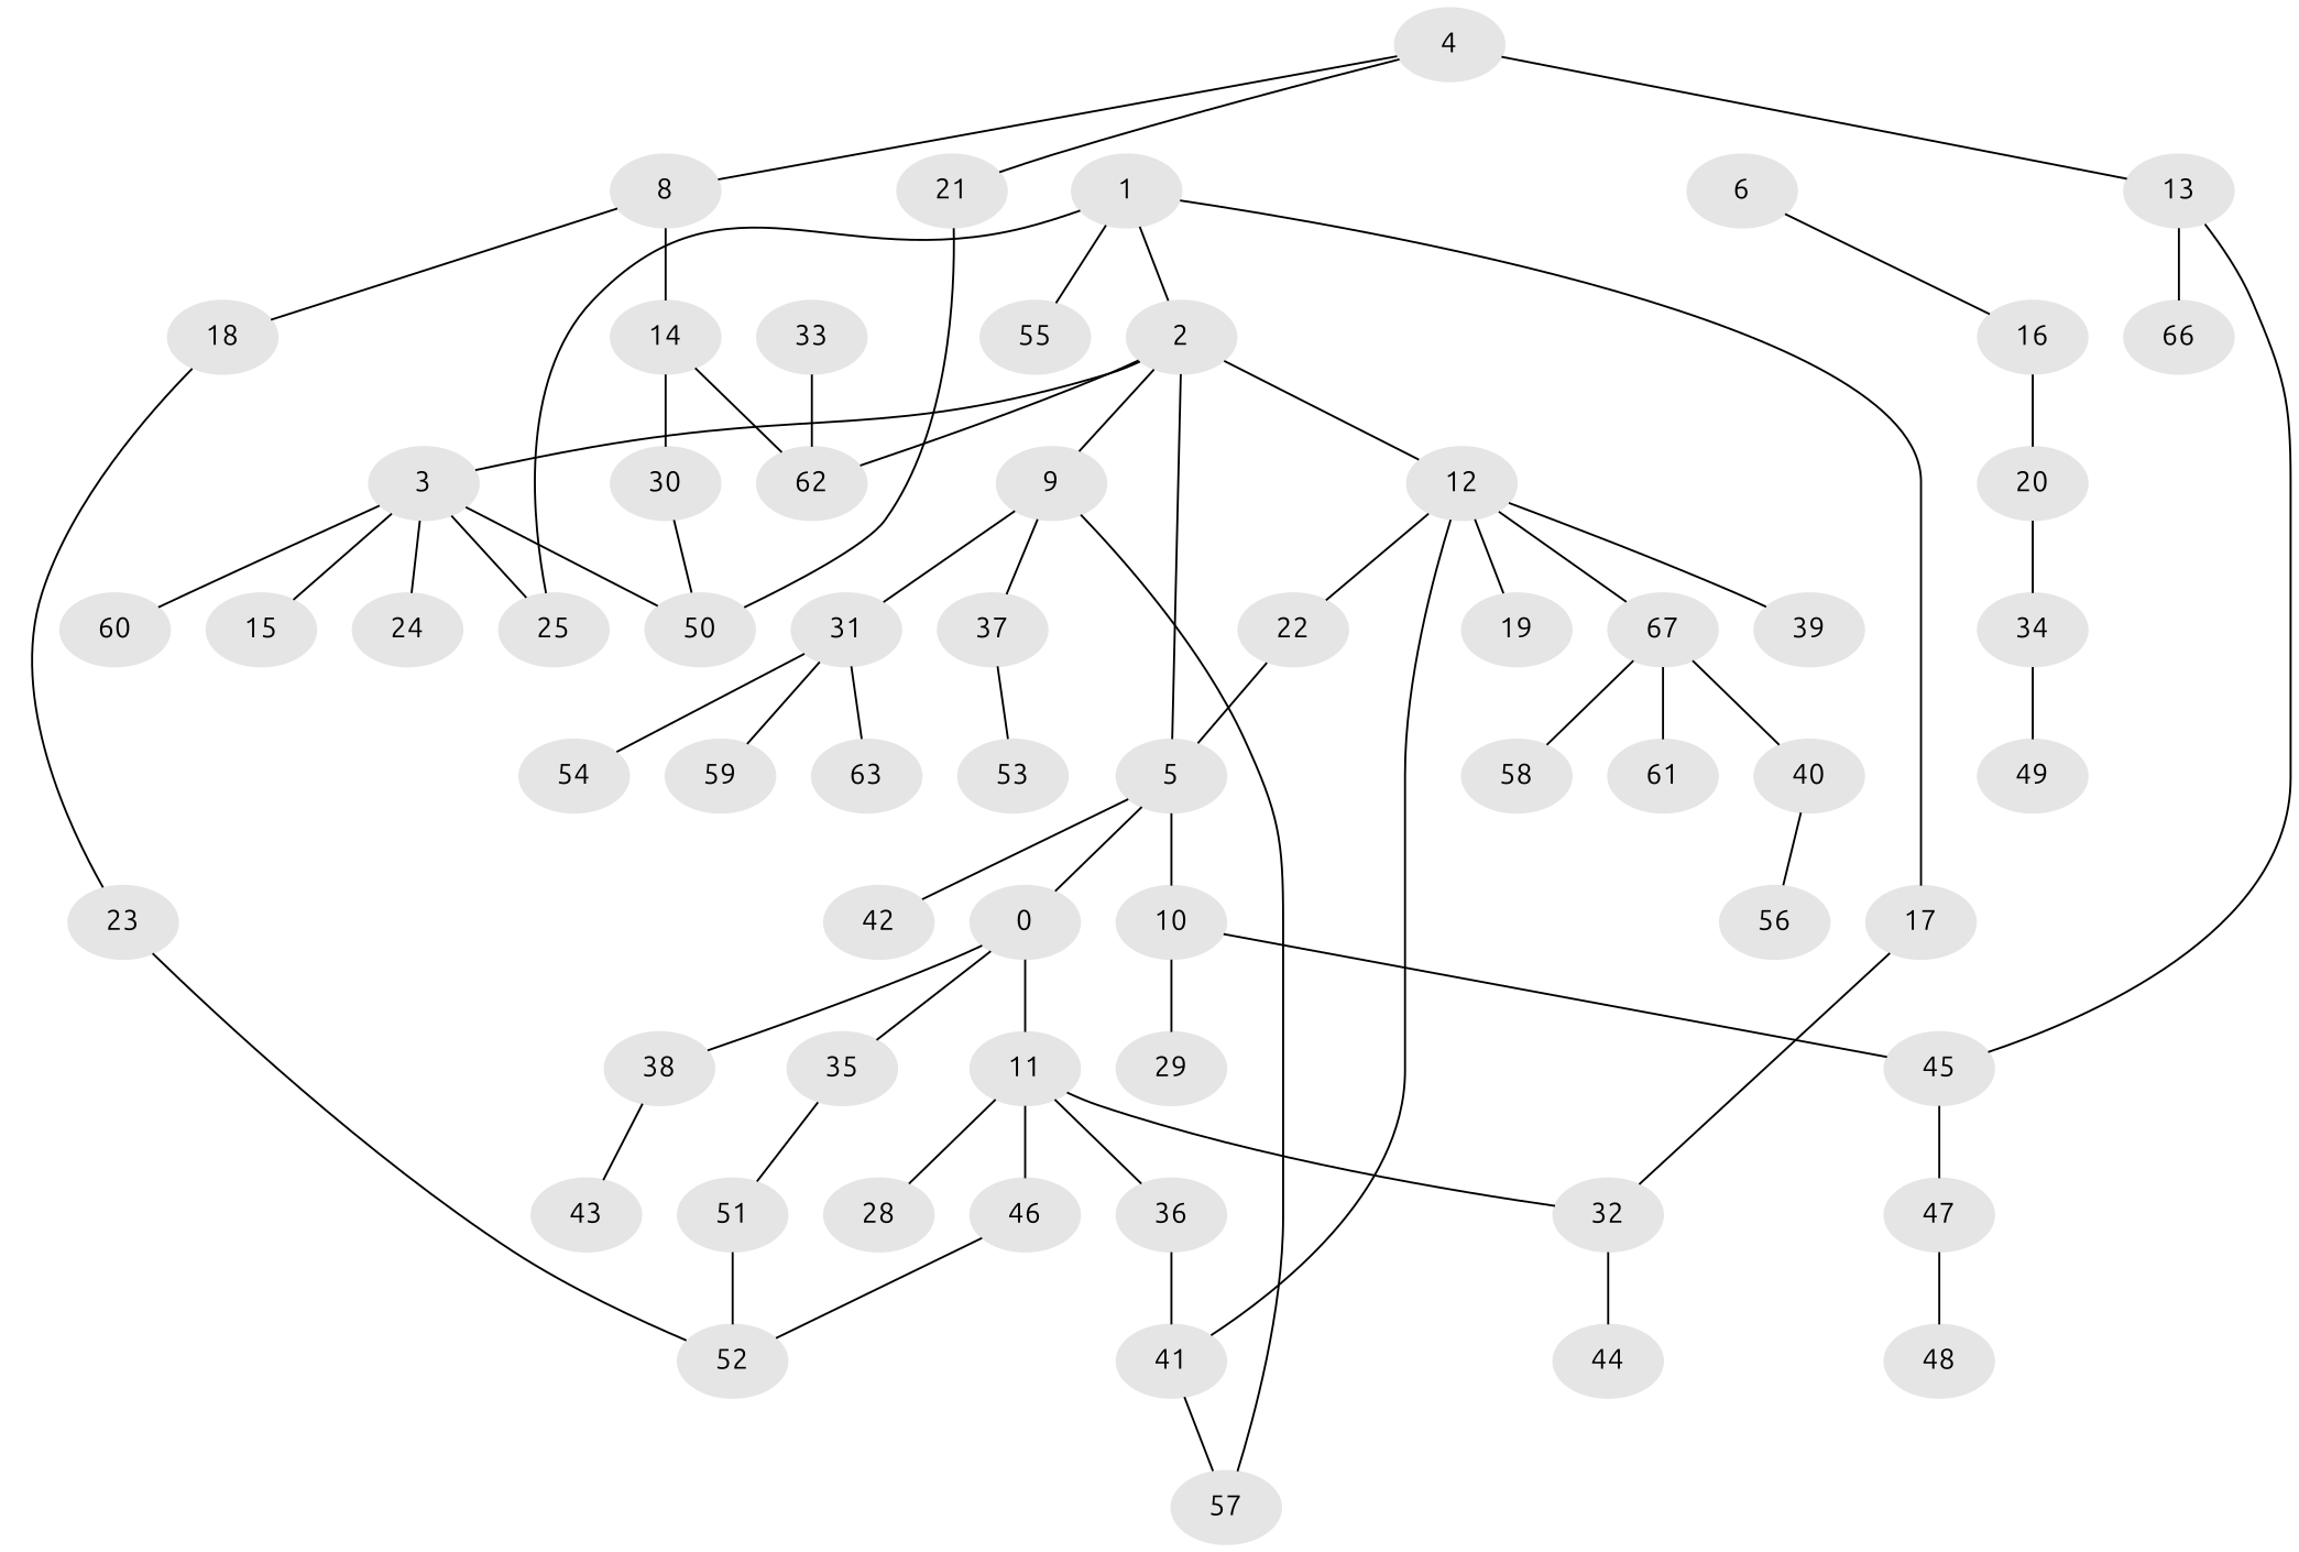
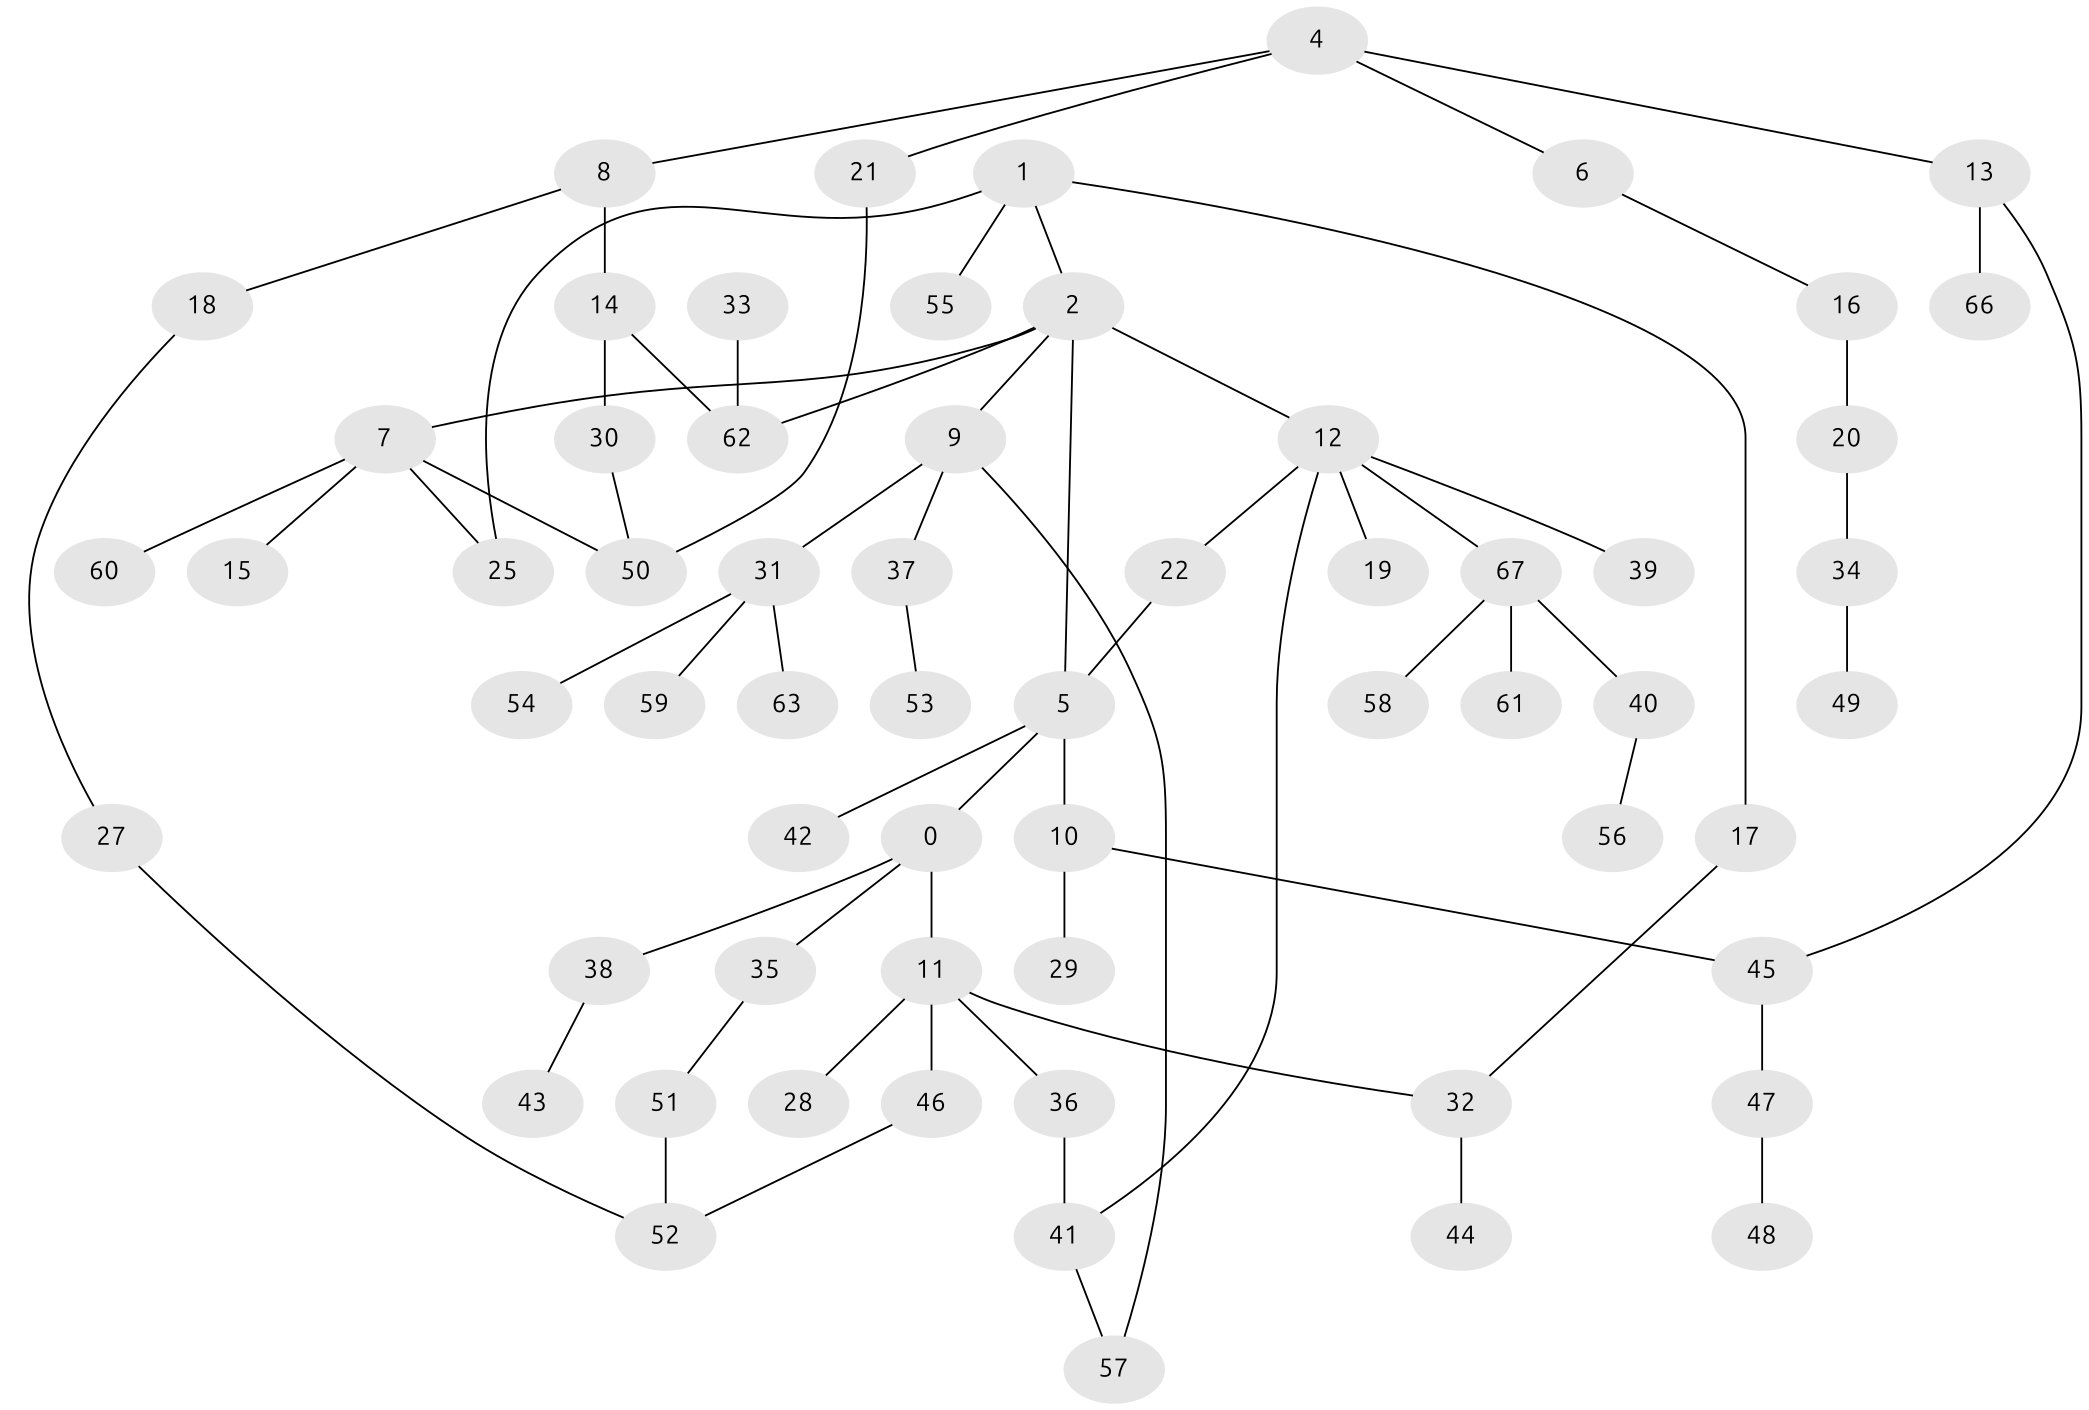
  graph {
    fontname=Ubuntu
    node [color=gray90 fontname=Ubuntu style=filled]
    edge [fontname=Ubuntu]
    1
    2
    17
    25
    55
    5
-   3
+   3 [label=7]
    9
    12
    62
    n11 [label=0]
    10
    42
    32
    15
-   24
    50
    60
    31
    37
    57
    19
    22
    n24 [label=67]
    39
    41
    4
    6
    8
    13
    21
    16
    14
    18
    45
    n36 [label=66]
    11
    35
    38
    29
    20
    28
    36
    46
    51
    43
    30
-   23
+   23 [label=27]
    54
    59
    63
    53
    47
    44
    52
    40
    58
    61
    34
    33
    49
    56
    48
    1 -- 2
    1 -- 17
    1 -- 25
    1 -- 55
    2 -- 5
    2 -- 3
    2 -- 9
    2 -- 12
    2 -- 62
    17 -- 32
    5 -- n11
    5 -- 10
    5 -- 42
    3 -- 25
    3 -- 15
-   3 -- 24
    3 -- 50
    3 -- 60
    9 -- 31
    9 -- 37
    9 -- 57
    12 -- 19
    12 -- 22
    12 -- n24
    12 -- 39
    12 -- 41
    n11 -- 11
    n11 -- 35
    n11 -- 38
    10 -- 45
    10 -- 29
    32 -- 44
    31 -- 54
    31 -- 59
    31 -- 63
    37 -- 53
    22 -- 5
    n24 -- 40
    n24 -- 58
    n24 -- 61
    41 -- 57
+   4 -- 6
    4 -- 8
    4 -- 13
    4 -- 21
    6 -- 16
    8 -- 14
    8 -- 18
    13 -- 45
    13 -- n36
    21 -- 50
    16 -- 20
    14 -- 62
    14 -- 30
    18 -- 23
    45 -- 47
    11 -- 32
    11 -- 28
    11 -- 36
    11 -- 46
    35 -- 51
    38 -- 43
    20 -- 34
    36 -- 41
    46 -- 52
    51 -- 52
    30 -- 50
    23 -- 52
    47 -- 48
    40 -- 56
    34 -- 49
    33 -- 62
  }
